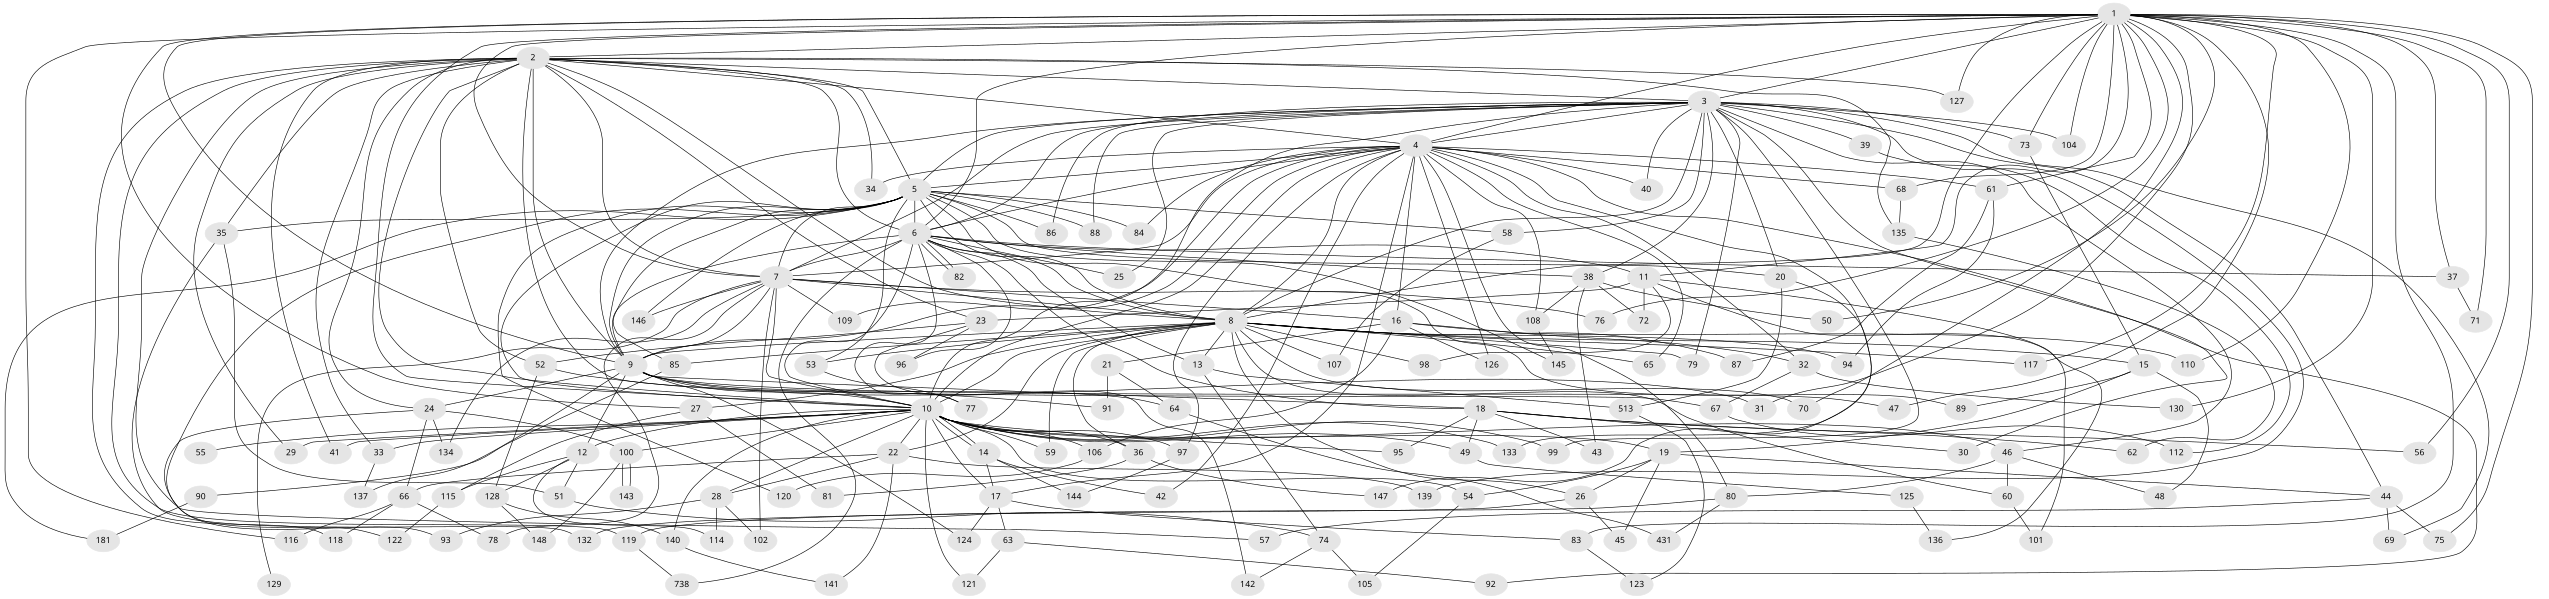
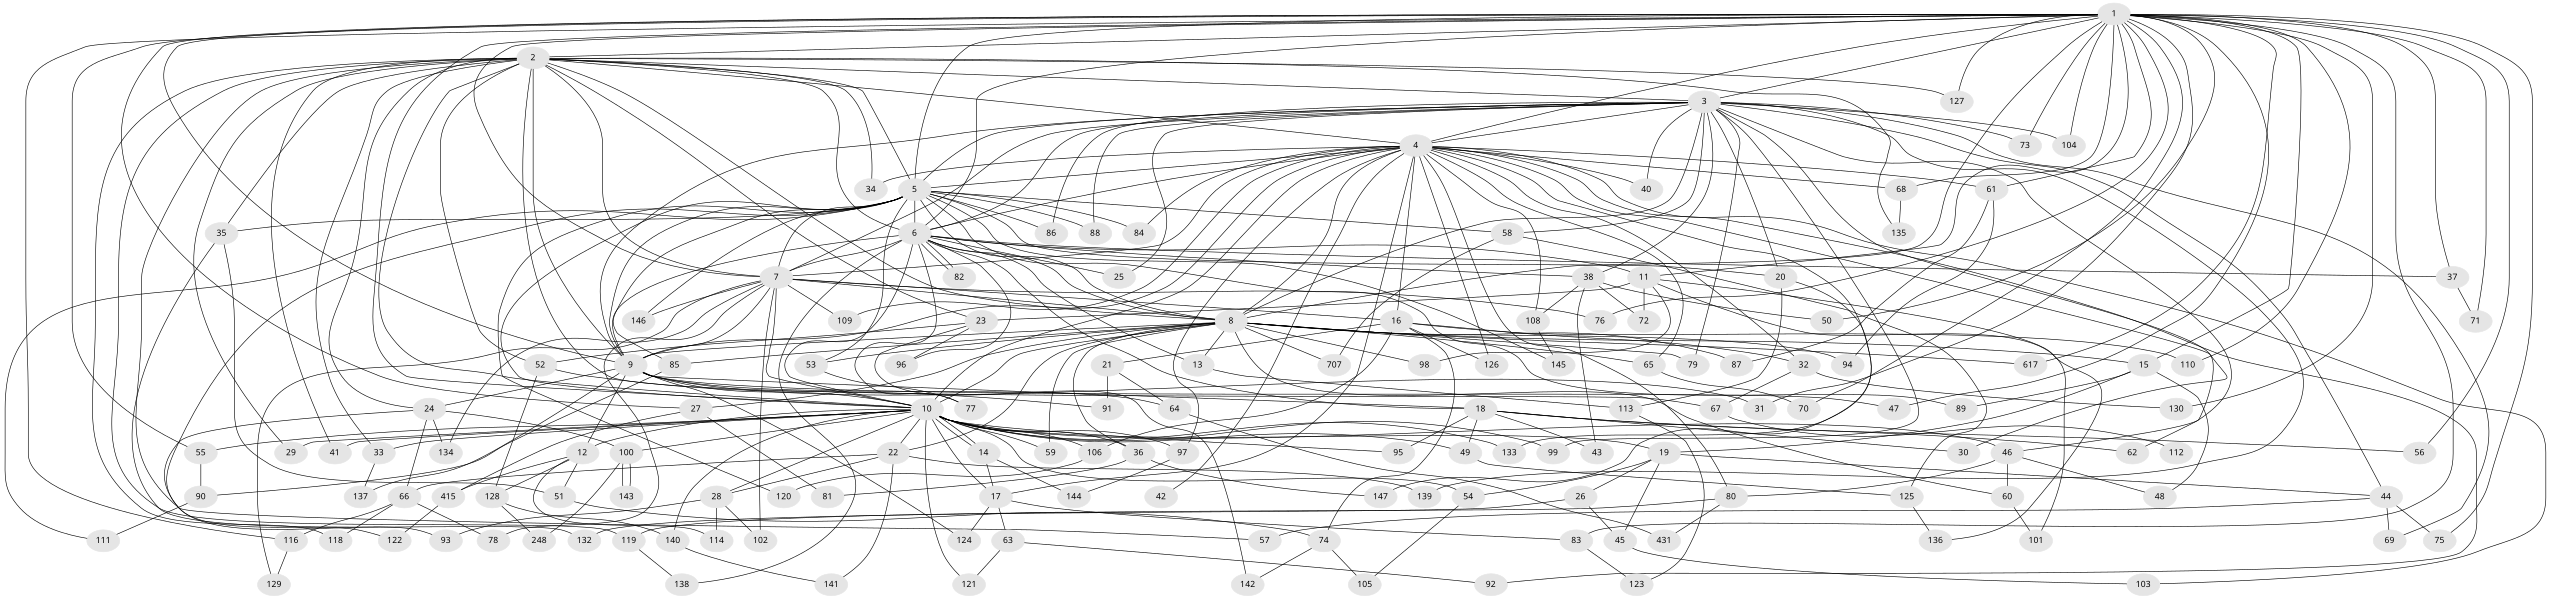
  graph {
    fontname="Noto Sans"
    node [color=gray90 fontname="Noto Sans" style=filled]
    edge [fontname="Noto Sans"]
    1
    2
    3
    4
    5
    6
    7
    8
    9
    10
    11
    15
    27
    31
    37
    47
    50
    55
    56
    61
    68
    70
    71
    73
    75
    76
    83
    104
    110
    116
-   117
+   117 [label=617]
    127
    130
    23
    24
    29
    33
    34
    35
    41
    52
    57
    67
    118
    119
    135
    20
    25
    30
    38
-   39
    40
    44
    46
    58
    69
    79
    86
    88
    99
    139
    16
    17
    32
    42
    62
    65
    80
    84
    92
    97
+   103
    108
    109
    126
    133
    53
    85
    89
    93
-   111 [label=181]
+   111
    120
    145
    146
    13
    18
    77
    82
    96
-   138 [label=738]
+   138
    78
    102
    129
    134
    22
    26
    36
    59
    60
    87
    94
    98
-   107
+   107 [label=707]
    12
    64
    124
    137
    14
    19
    28
    49
    54
    95
    100
    106
    121
    140
    72
    101
    136
    48
-   115
+   115 [label=415]
    81
    90
    123
    142
    66
    122
    51
    132
    128
    91
    112
-   113 [label=513]
+   113
    147
    43
    125
    21
    74
    63
    n141 [label=431]
    144
    141
    45
    114
    105
    143
-   148
+   148 [label=248]
    1 -- 2
    1 -- 3
    1 -- 4
+   1 -- 5
    1 -- 6
    1 -- 7
    1 -- 8
    1 -- 9
    1 -- 10
    1 -- 11
-   73 -- 15
+   1 -- 15
    1 -- 27
    1 -- 31
    1 -- 37
    1 -- 47
    1 -- 50
+   1 -- 55
    1 -- 56
    1 -- 61
    1 -- 68
    1 -- 70
    1 -- 71
    1 -- 73
    1 -- 75
    1 -- 76
    1 -- 83
    1 -- 104
    1 -- 110
    1 -- 116
    1 -- 117
    1 -- 127
    1 -- 130
    2 -- 3
    2 -- 4
    2 -- 5
    2 -- 6
    2 -- 7
    2 -- 8
    2 -- 9
    2 -- 10
    2 -- 127
    2 -- 23
    2 -- 24
    2 -- 29
    2 -- 33
    2 -- 34
    2 -- 35
    2 -- 41
    2 -- 52
    2 -- 57
    2 -- 67
    2 -- 118
    2 -- 119
    2 -- 135
    3 -- 4
    3 -- 5
    3 -- 6
    3 -- 7
    3 -- 8
    3 -- 9
-   3 -- 10
    3 -- 73
    3 -- 104
    3 -- 20
    3 -- 25
    3 -- 30
    3 -- 38
-   3 -- 39
    3 -- 40
    3 -- 44
    3 -- 46
    3 -- 58
    3 -- 69
    3 -- 79
    3 -- 86
    3 -- 88
    3 -- 99
    3 -- 139
    4 -- 5
    4 -- 6
    4 -- 7
    4 -- 8
    4 -- 9
    4 -- 10
    4 -- 61
    4 -- 68
    4 -- 34
    4 -- 40
    4 -- 16
    4 -- 17
    4 -- 32
    4 -- 42
-   135 -- 62
+   4 -- 62
    4 -- 65
    4 -- 80
    4 -- 84
    4 -- 92
    4 -- 97
+   4 -- 103
    4 -- 108
    4 -- 109
    4 -- 126
    4 -- 133
    5 -- 6
    5 -- 7
    5 -- 8
    5 -- 9
    5 -- 10
    5 -- 35
    5 -- 20
    5 -- 58
    5 -- 86
    5 -- 88
    5 -- 84
    5 -- 53
    5 -- 85
    5 -- 89
    5 -- 93
    5 -- 111
    5 -- 120
    5 -- 145
    5 -- 146
    6 -- 7
    6 -- 8
    6 -- 9
    6 -- 10
    6 -- 11
    6 -- 37
    6 -- 25
    6 -- 38
    6 -- 13
    6 -- 18
    6 -- 77
    6 -- 82
    6 -- 82
    6 -- 96
    6 -- 138
    7 -- 8
    7 -- 9
    7 -- 10
    7 -- 76
    7 -- 16
    7 -- 109
    7 -- 146
    7 -- 78
    7 -- 102
    7 -- 129
    7 -- 134
    8 -- 9
    8 -- 10
    8 -- 15
    8 -- 27
-   8 -- 70
+   65 -- 70
    8 -- 117
    8 -- 79
    8 -- 65
    8 -- 53
    8 -- 85
    8 -- 13
    8 -- 22
-   8 -- 26
    8 -- 36
    8 -- 59
    8 -- 60
    8 -- 87
    8 -- 94
    8 -- 98
    8 -- 107
    9 -- 10
    9 -- 31
    9 -- 47
    9 -- 24
    9 -- 18
    9 -- 12
    9 -- 64
    9 -- 124
    9 -- 137
    10 -- 55
    10 -- 29
    10 -- 33
    10 -- 41
    10 -- 46
    10 -- 99
    10 -- 17
    10 -- 97
    10 -- 133
    10 -- 22
    10 -- 36
    10 -- 59
    10 -- 12
    10 -- 14
    10 -- 14
    10 -- 19
    10 -- 28
    10 -- 49
    10 -- 54
    10 -- 95
    10 -- 100
    10 -- 106
    10 -- 121
    10 -- 140
    11 -- 23
    11 -- 98
    11 -- 72
    11 -- 101
    11 -- 136
    15 -- 89
    15 -- 19
    15 -- 48
    27 -- 115
    27 -- 81
    37 -- 71
+   55 -- 90
    61 -- 87
    61 -- 94
    68 -- 135
    83 -- 123
+   116 -- 129
    23 -- 52
    23 -- 96
    23 -- 142
    24 -- 134
    24 -- 100
    24 -- 66
    24 -- 122
    33 -- 137
    35 -- 51
    35 -- 132
    52 -- 128
    52 -- 91
    67 -- 112
    119 -- 138
    20 -- 113
    20 -- 147
    38 -- 50
    38 -- 108
    38 -- 72
    38 -- 43
-   39 -- 112
    44 -- 75
    44 -- 57
    44 -- 69
    46 -- 80
    46 -- 60
    46 -- 48
    58 -- 107
+   58 -- 125
    16 -- 110
    16 -- 32
    16 -- 126
    16 -- 106
    16 -- 21
-   13 -- 74
+   16 -- 74
    17 -- 83
    17 -- 124
    17 -- 63
    32 -- 130
    32 -- 67
    80 -- 119
    80 -- n141
    97 -- 144
    108 -- 145
    53 -- 77
    85 -- 90
    13 -- 113
    18 -- 56
    18 -- 30
    18 -- 62
    18 -- 49
    18 -- 95
    18 -- 43
    22 -- 139
    22 -- 28
    22 -- 66
    22 -- 141
    26 -- 132
    26 -- 45
    36 -- 81
    36 -- 147
    60 -- 101
    12 -- 115
    12 -- 51
    12 -- 128
    12 -- 114
    64 -- n141
    14 -- 17
-   14 -- 42
    14 -- 144
    19 -- 44
    19 -- 26
    19 -- 54
    19 -- 45
    28 -- 93
    28 -- 102
    28 -- 114
    49 -- 125
    54 -- 105
    100 -- 143
    100 -- 143
    100 -- 148
    106 -- 120
    140 -- 141
    115 -- 122
    90 -- 111
    66 -- 116
    66 -- 118
    66 -- 78
    51 -- 74
    128 -- 140
    128 -- 148
    113 -- 123
    125 -- 136
    21 -- 64
    21 -- 91
    74 -- 142
    74 -- 105
    63 -- 92
    63 -- 121
+   45 -- 103
  }
